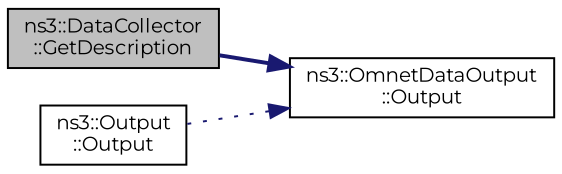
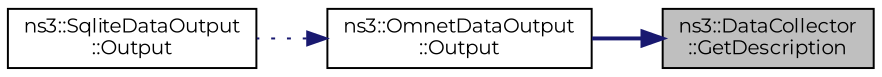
  digraph {
    fontname=Montserrat
    rankdir=RL
    node [color=black fillcolor=white fontname=Montserrat fontsize=10 shape=record style=filled]
    edge [color=midnightblue dir=back fontname=Montserrat fontsize=10 labelfontname=Helvetica labelfontsize=10]
    n1 [fillcolor=grey75 fontcolor=black height=0.2 label="ns3::DataCollector\l::GetDescription" width=0.4]
    n2 [height=0.2 label="ns3::OmnetDataOutput\l::Output" width=0.4]
-   n3 [height=0.2 label="ns3::Output\l::Output" width=0.4]
-   n2 -> n1 [style=bold]
+   n3 [height=0.2 label="ns3::SqliteDataOutput\l::Output" width=0.4]
+   n1 -> n2 [style=bold]
    n2 -> n3 [style=dotted]
  }
